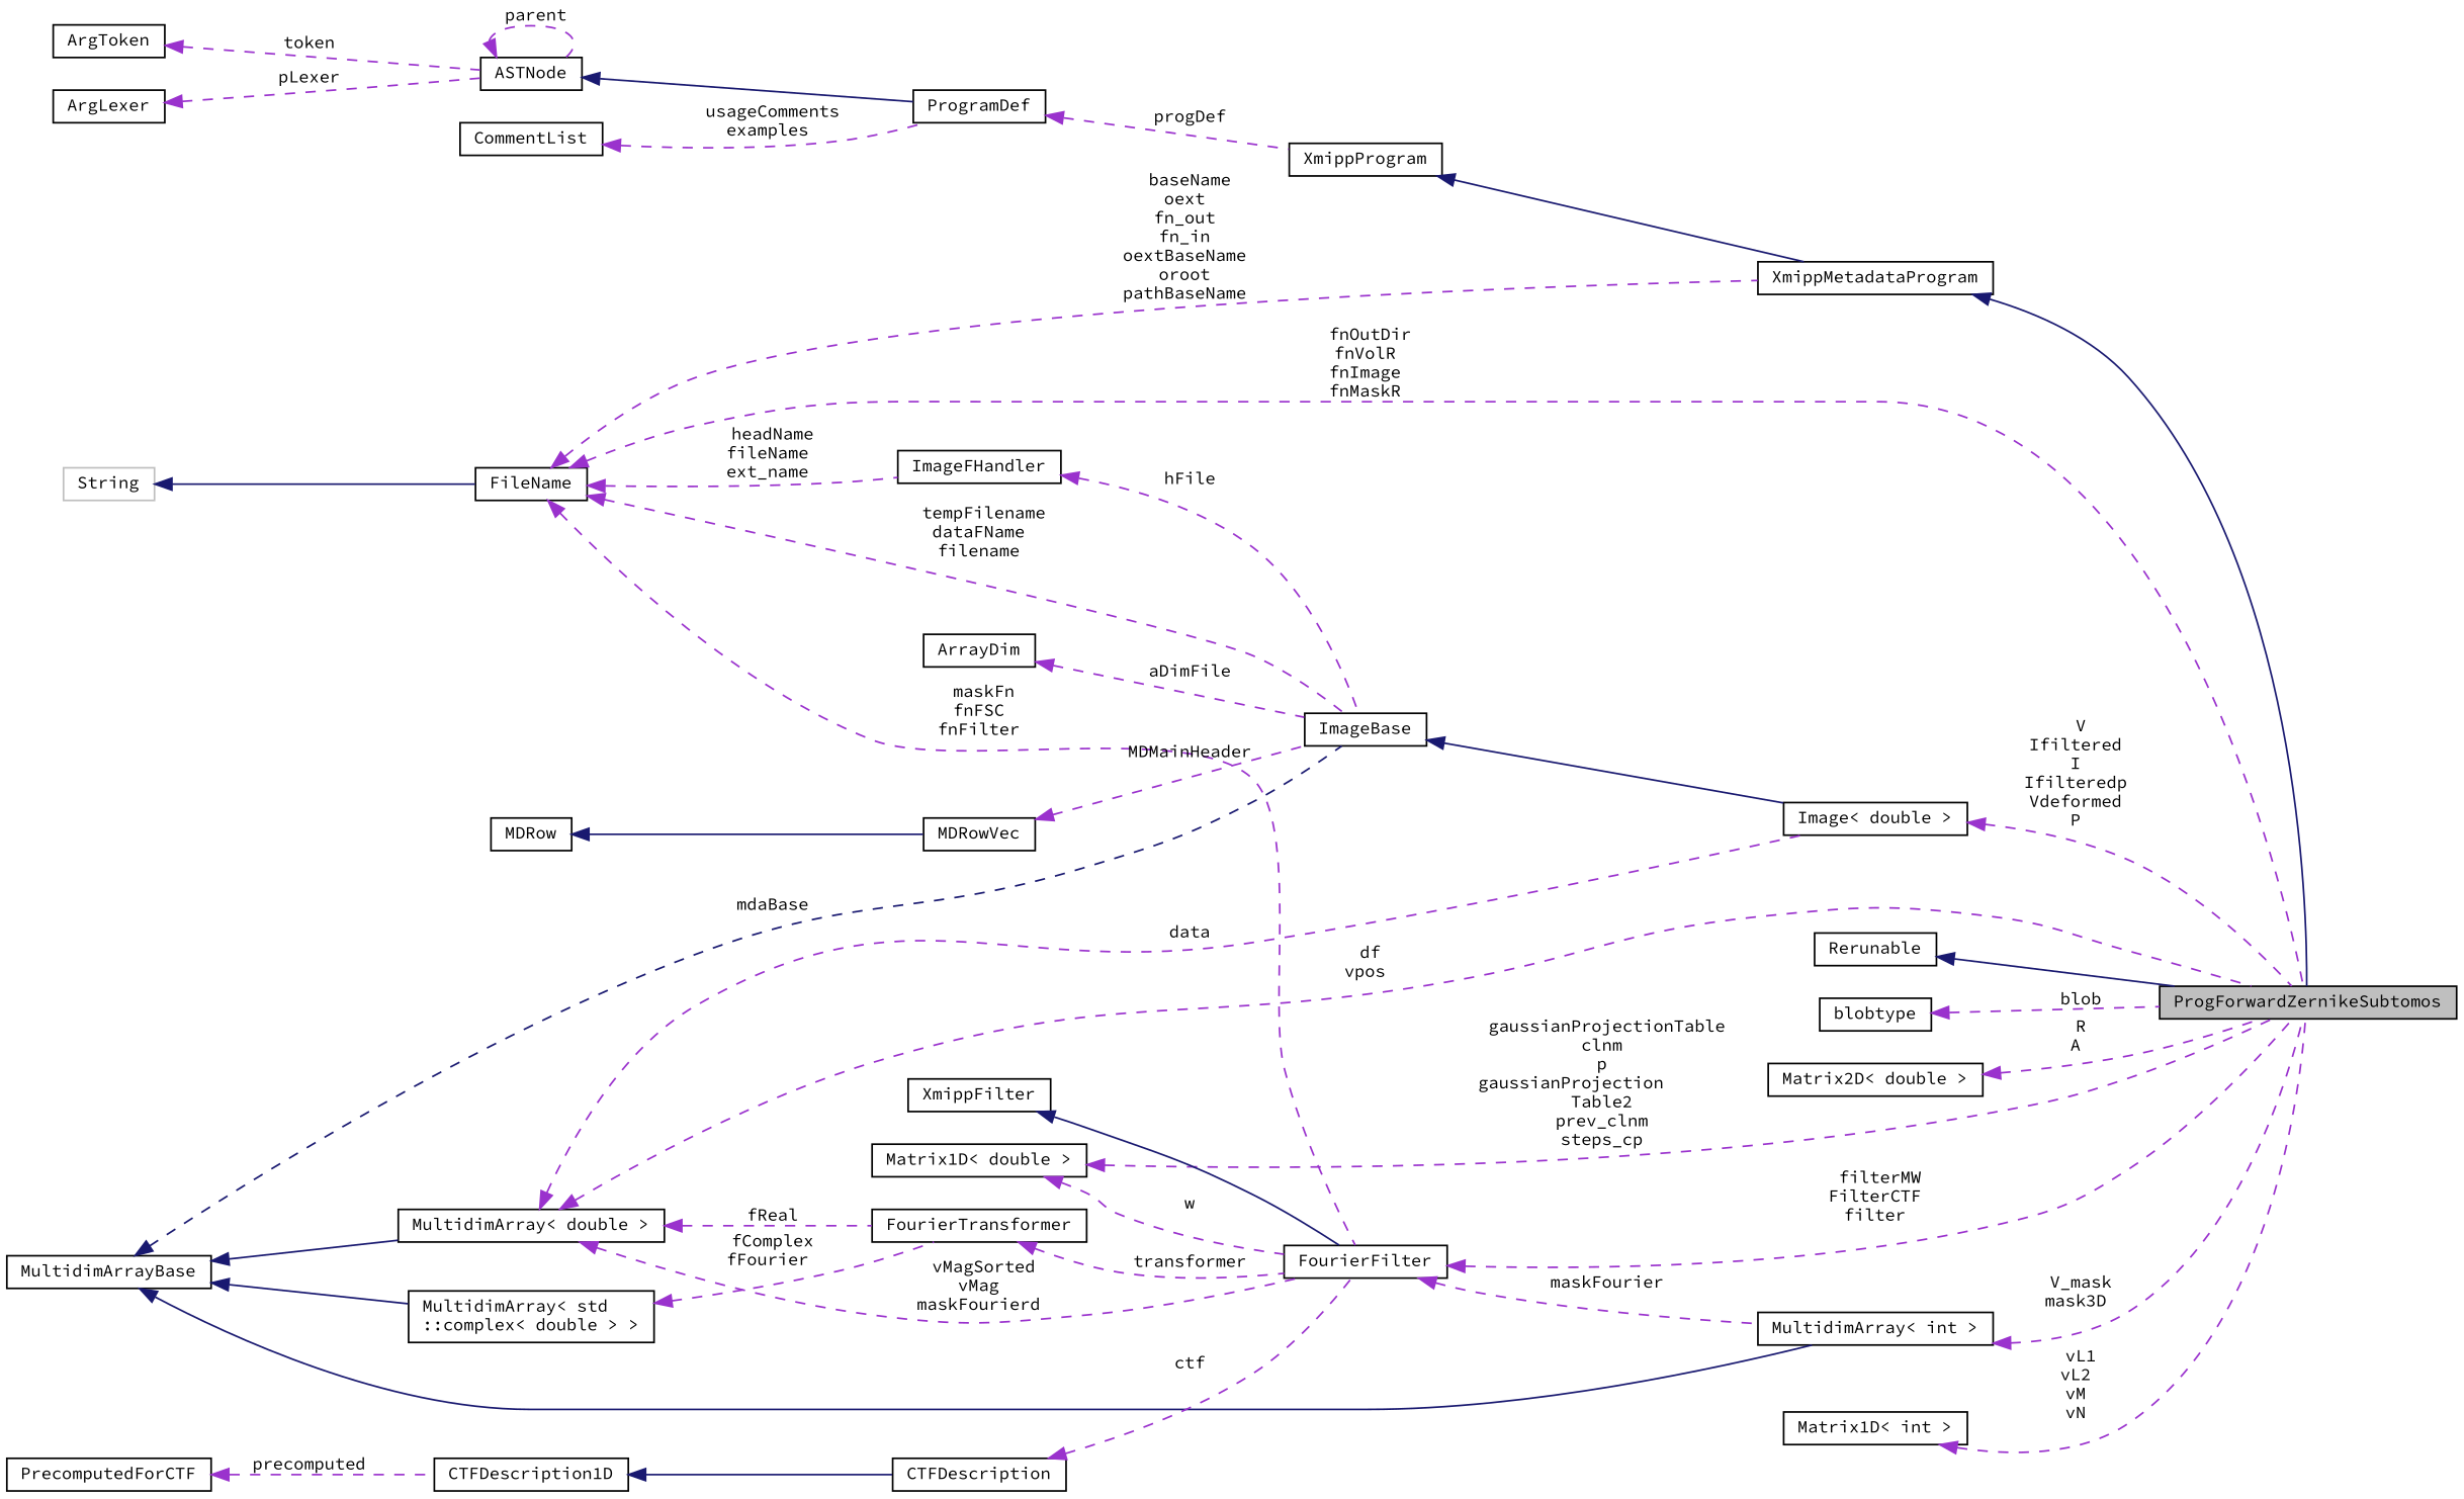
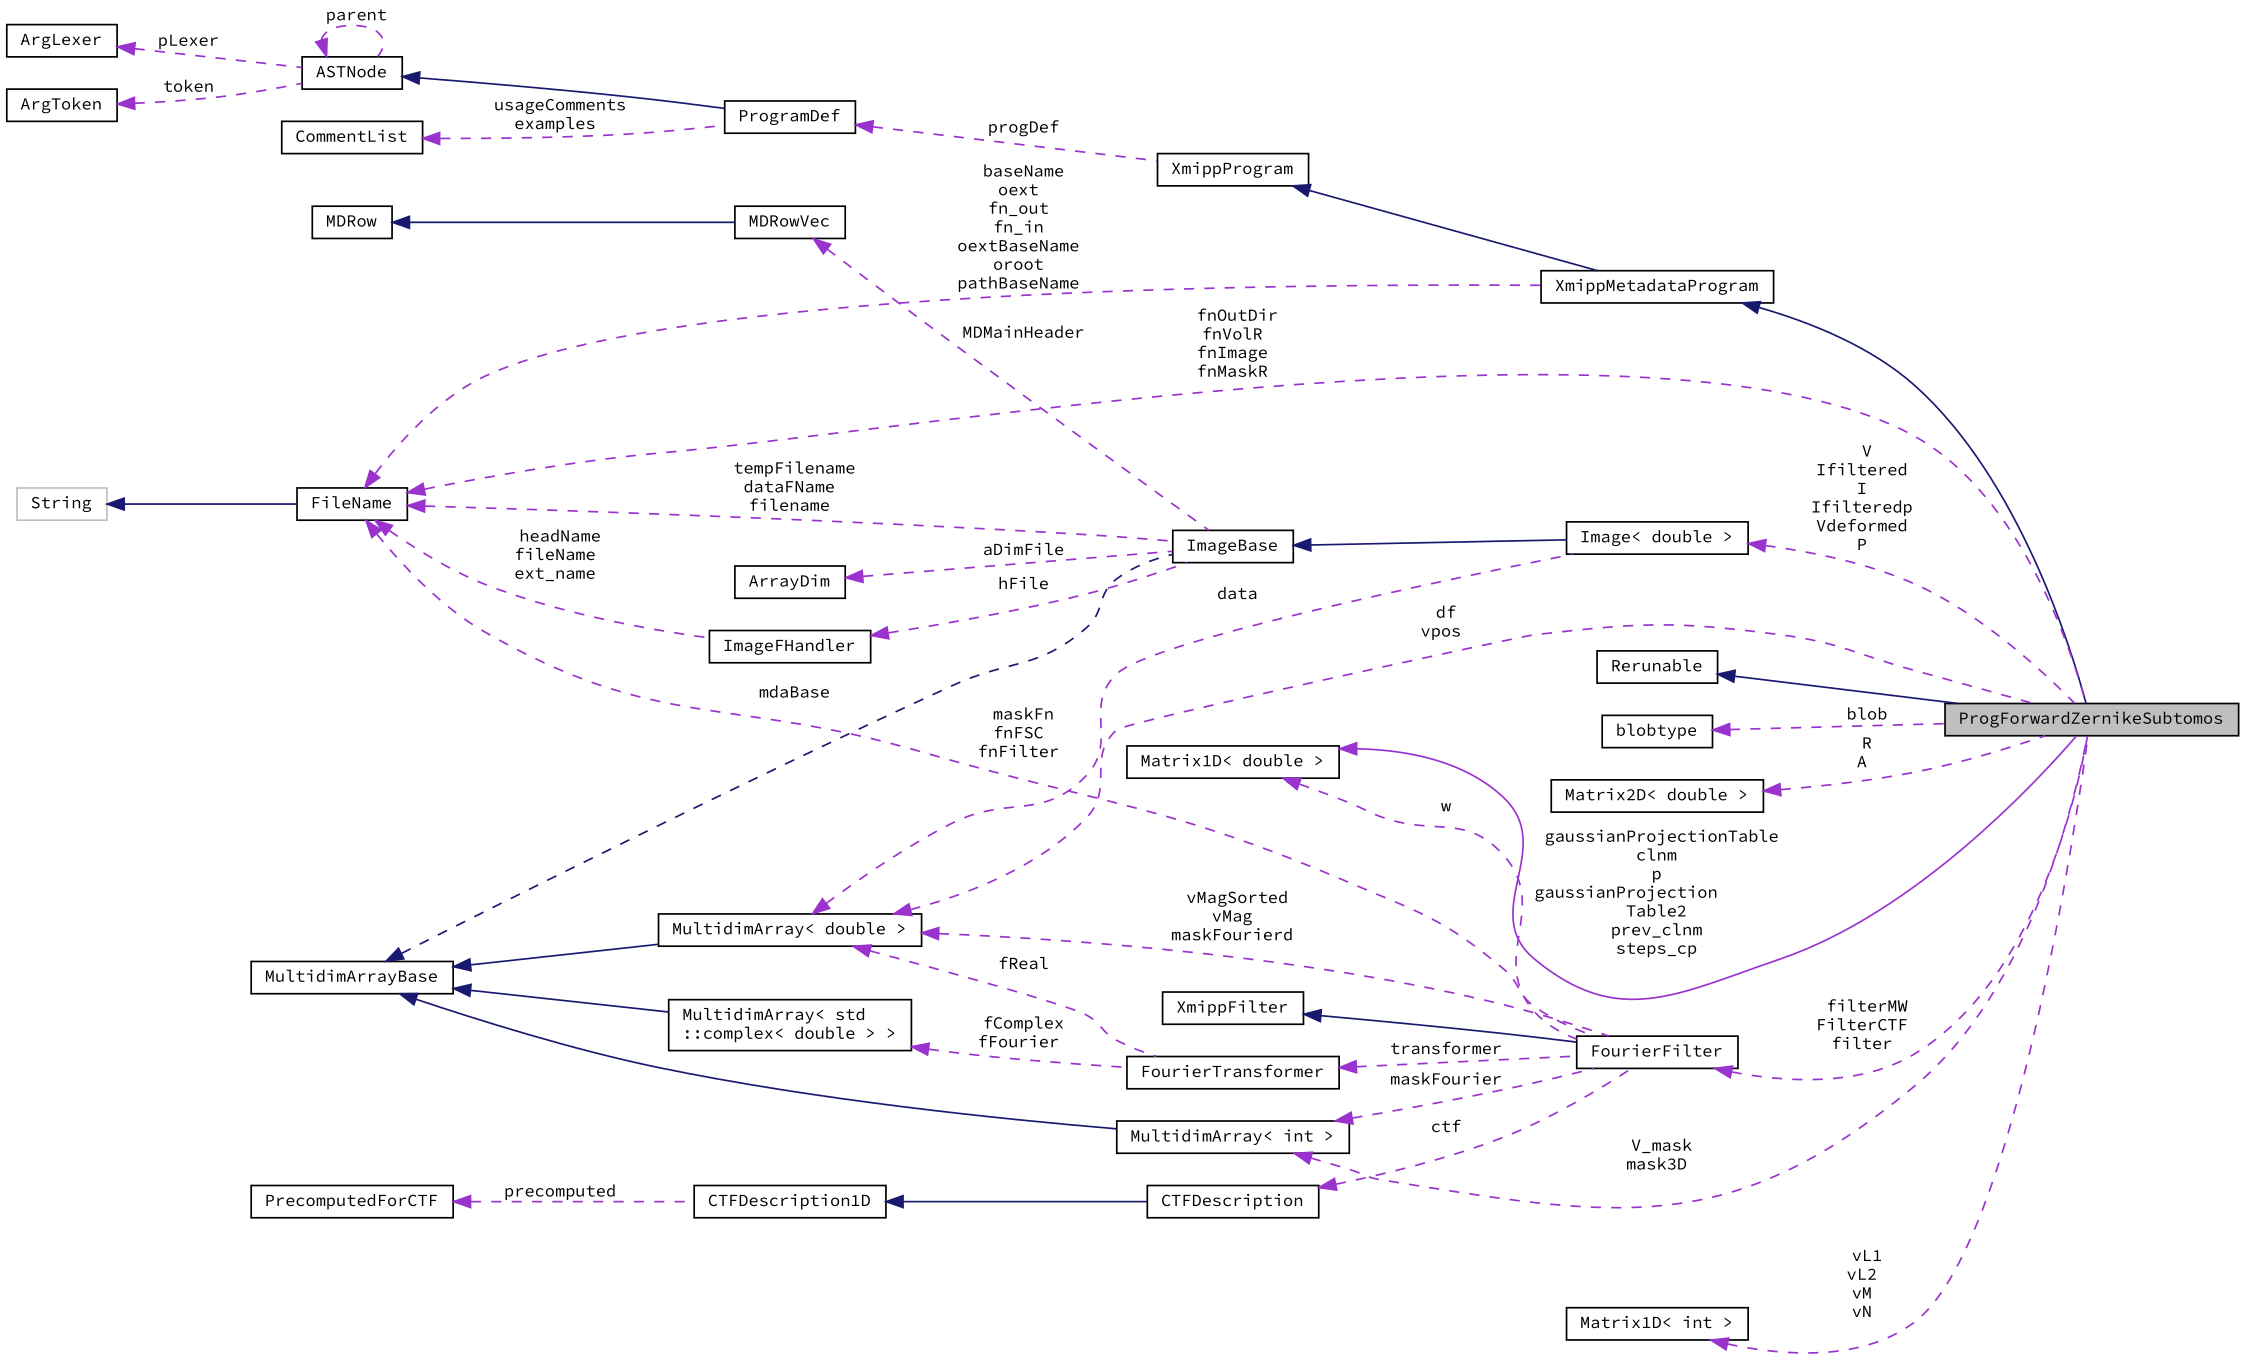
  digraph {
    fontname="Source Code Pro"
    rankdir=LR
    node [color=black fillcolor=white fontname="Source Code Pro" fontsize=10 shape=record style=filled]
    edge [color=darkorchid3 dir=back fontname="Source Code Pro" fontsize=10 labelfontname=Helvetica labelfontsize=10 style=dashed]
    n1 [fillcolor=grey75 fontcolor=black height=0.2 label=ProgForwardZernikeSubtomos width=0.4]
    n2 [height=0.2 label=XmippMetadataProgram width=0.4]
    n3 [height=0.2 label=XmippProgram width=0.4]
    n4 [height=0.2 label=ProgramDef width=0.4]
    n5 [height=0.2 label=ASTNode width=0.4]
    n6 [height=0.2 label=ArgToken width=0.4]
    n7 [height=0.2 label=ArgLexer width=0.4]
    n8 [height=0.2 label=CommentList width=0.4]
    n9 [height=0.2 label=FileName width=0.4]
    n10 [height=0.2 label=ImageBase width=0.4]
    n11 [height=0.2 label=ImageFHandler width=0.4]
    n12 [height=0.2 label=FourierFilter width=0.4]
    n13 [height=0.2 label="Image\< double \>" width=0.4]
    n14 [color=grey75 height=0.2 label=String width=0.4]
    n15 [height=0.2 label=Rerunable width=0.4]
    n16 [height=0.2 label=blobtype width=0.4]
    n17 [height=0.2 label="Matrix2D\< double \>" width=0.4]
    n18 [height=0.2 label=MultidimArrayBase width=0.4]
    n19 [height=0.2 label="MultidimArray\< double \>" width=0.4]
    n20 [height=0.2 label="MultidimArray\< int \>" width=0.4]
    n21 [height=0.2 label="MultidimArray\< std\l::complex\< double \> \>" width=0.4]
    n22 [height=0.2 label=FourierTransformer width=0.4]
    n23 [height=0.2 label=MDRowVec width=0.4]
    n24 [height=0.2 label=MDRow width=0.4]
    n25 [height=0.2 label=ArrayDim width=0.4]
    n26 [height=0.2 label="Matrix1D\< double \>" width=0.4]
    n27 [height=0.2 label=XmippFilter width=0.4]
    n28 [height=0.2 label=CTFDescription width=0.4]
    n29 [height=0.2 label=CTFDescription1D width=0.4]
    n30 [height=0.2 label=PrecomputedForCTF width=0.4]
    n31 [height=0.2 label="Matrix1D\< int \>" width=0.4]
    n2 -> n1 [color=midnightblue style=solid]
    n3 -> n2 [color=midnightblue style=solid]
    n4 -> n3 [label=" progDef"]
    n5 -> n4 [color=midnightblue style=solid]
    n5 -> n5 [label=" parent"]
    n6 -> n5 [label=" token"]
    n7 -> n5 [label=" pLexer"]
    n8 -> n4 [label=" usageComments\nexamples"]
    n9 -> n1 [label=" fnOutDir\nfnVolR\nfnImage\nfnMaskR"]
    n9 -> n2 [label=" baseName\noext\nfn_out\nfn_in\noextBaseName\noroot\npathBaseName"]
    n9 -> n10 [label=" tempFilename\ndataFName\nfilename"]
    n9 -> n11 [label=" headName\nfileName\next_name"]
    n9 -> n12 [label=" maskFn\nfnFSC\nfnFilter"]
    n10 -> n13 [color=midnightblue style=solid]
    n11 -> n10 [label=" hFile"]
    n12 -> n1 [label=" filterMW\nFilterCTF\nfilter"]
    n13 -> n1 [label=" V\nIfiltered\nI\nIfilteredp\nVdeformed\nP"]
    n14 -> n9 [color=midnightblue style=solid]
    n15 -> n1 [color=midnightblue style=solid]
    n16 -> n1 [label=" blob"]
    n17 -> n1 [label=" R\nA"]
    n18 -> n10 [color=midnightblue label=" mdaBase"]
    n18 -> n19 [color=midnightblue style=solid]
    n18 -> n20 [color=midnightblue style=solid]
    n18 -> n21 [color=midnightblue style=solid]
    n19 -> n1 [label=" df\nvpos"]
    n19 -> n12 [label=" vMagSorted\nvMag\nmaskFourierd"]
    n19 -> n13 [label=" data"]
    n19 -> n22 [label=" fReal"]
    n20 -> n1 [label=" V_mask\nmask3D"]
-   n12 -> n20 [label=" maskFourier"]
+   n20 -> n12 [label=" maskFourier"]
    n21 -> n22 [label=" fComplex\nfFourier"]
    n22 -> n12 [label=" transformer"]
    n23 -> n10 [label=" MDMainHeader"]
    n24 -> n23 [color=midnightblue style=solid]
    n25 -> n10 [label=" aDimFile"]
-   n26 -> n1 [label=" gaussianProjectionTable\nclnm\np\ngaussianProjection\lTable2\nprev_clnm\nsteps_cp"]
+   n26 -> n1 [label=" gaussianProjectionTable\nclnm\np\ngaussianProjection\lTable2\nprev_clnm\nsteps_cp" style=solid]
    n26 -> n12 [label=" w"]
    n27 -> n12 [color=midnightblue style=solid]
    n28 -> n12 [label=" ctf"]
    n29 -> n28 [color=midnightblue style=solid]
    n30 -> n29 [label=" precomputed"]
    n31 -> n1 [label=" vL1\nvL2\nvM\nvN"]
  }
